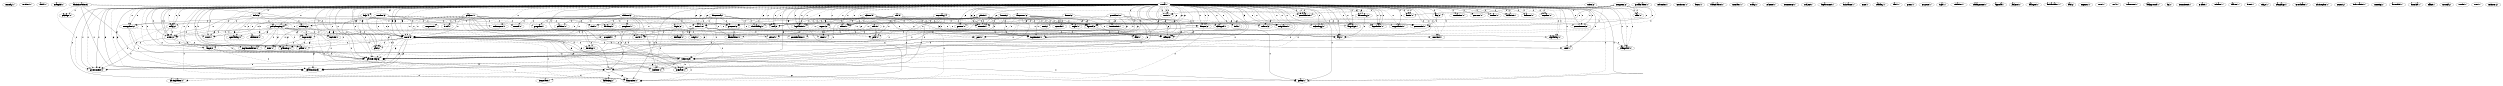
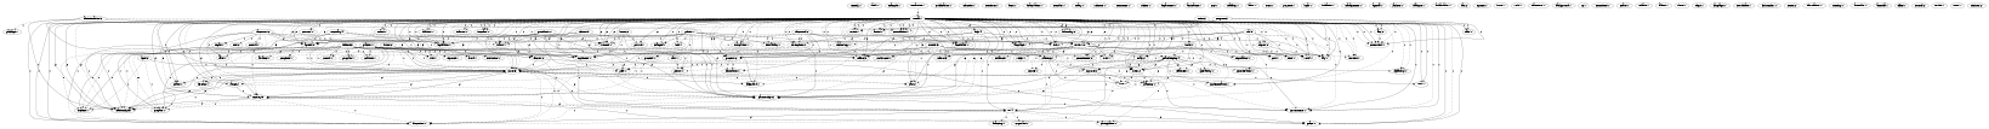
  digraph {
    edge [arrowhead=tee style=dashed]
    n1 [label="remedy(1)"]
-   n2 [label="revision(1)"]
    n3 [label="vanik(1)"]
    n4 [label="example(1)"]
    n5 [label="number(3)"]
    n6 [label="underscore(1)"]
    n7 [label="reform(3)"]
    n8 [label="process(6)"]
    n9 [label="move(5)"]
    n10 [label="commitment(2)"]
    n11 [label="today(2)"]
    n12 [label="order(2)"]
    n13 [label="partnership(6)"]
    n14 [label="government(1)"]
    n15 [label="implement(1)"]
    n16 [label="elimination(1)"]
    n17 [label="period(1)"]
    n18 [label="year(1)"]
    n19 [label="develop(1)"]
    n20 [label="un(4)"]
    n21 [label="implementation(1)"]
    n22 [label="need(1)"]
    n23 [label="range(2)"]
    n24 [label="phase(1)"]
    n25 [label="security(9)"]
    n26 [label="safeguard(1)"]
    n27 [label="discussion(1)"]
    n28 [label="past(2)"]
    n29 [label="relationship(5)"]
    n30 [label="planning(1)"]
    n31 [label="inter(1)"]
    n32 [label="participation(1)"]
    n33 [label="peace(1)"]
    n34 [label="cooperate(1)"]
    n35 [label="financing(1)"]
    n36 [label="prepare(1)"]
    n37 [label="incident(1)"]
    n38 [label="future(2)"]
    n39 [label="institution(1)"]
    n40 [label="visit(1)"]
    n41 [label="proliferation(1)"]
    n42 [label="grachev(1)"]
    n43 [label="peacekeeping(4)"]
    n44 [label="response(1)"]
    n45 [label="avoid(1)"]
    n46 [label="program(1)"]
    n47 [label="training(2)"]
    n48 [label="collision(1)"]
    n49 [label="month(1)"]
    n50 [label="discuss(2)"]
    n51 [label="consideration(1)"]
    n52 [label="capability(1)"]
    n53 [label="improve(3)"]
    n54 [label="operability(1)"]
    n55 [label="readiness(1)"]
    n56 [label="include(1)"]
    n57 [label="reduction(1)"]
    n58 [label="continues(1)"]
    n59 [label="russia(1)"]
    n60 [label="pursue(1)"]
    n61 [label="looks(2)"]
    n62 [label="help(4)"]
    n63 [label="take(1)"]
    n64 [label="changed(1)"]
    n65 [label="look(1)"]
    n66 [label="fact(2)"]
    n67 [label="reexamine(1)"]
    n68 [label="convene(1)"]
    n69 [label="adversary(2)"]
    n70 [label="negotiation(1)"]
    n71 [label="means(1)"]
    n72 [label="strengthen(2)"]
    n73 [label="addition(1)"]
    n74 [label="technology(1)"]
    n75 [label="emigration(1)"]
    n76 [label="export(2)"]
    n77 [label="post(1)"]
    n78 [label="believes(1)"]
    n79 [label="increase(1)"]
    n80 [label="end(2)"]
    n81 [label="accelerate(1)"]
    n82 [label="review(10)"]
    n83 [label="revise(1)"]
    n84 [label="legislation(1)"]
    n85 [label="assist(1)"]
    n86 [label="world(1)"]
    n87 [label="communist(1)"]
    n88 [label="status(1)"]
    n89 [label="summit(1)"]
    n90 [label="trust(1)"]
    n91 [label="ally(1)"]
    n92 [label="reorient(1)"]
    n93 [label="reflect(3)"]
    n94 [label="agreed(2)"]
    n95 [label="language(1)"]
    n96 [label="consultation(1)"]
    n97 [label="proceed(1)"]
    n98 [label="time(1)"]
    n99 [label="enhance(1)"]
    n100 [label="weigh(1)"]
    n101 [label="date(1)"]
    n102 [label="house(2)"]
    n103 [label="discussed(2)"]
    n104 [label="desirability(1)"]
    n105 [label="focus(1)"]
    n106 [label="congress(2)"]
    n107 [label="deactivation(1)"]
    n108 [label="yeltsin(1)"]
    n109 [label="consider(1)"]
    n110 [label="treaty(1)"]
    n111 [label="defense(3)"]
    n112 [label="advance(1)"]
    n113 [label="complete(1)"]
    n114 [label="welcome(1)"]
    n115 [label="commence(1)"]
    n116 [label="subject(1)"]
    n117 [label="department(1)"]
    n118 [label="assistance(1)"]
    n119 [label="csce(1)"]
    n120 [label="stability(1)"]
    n121 [label="start(1)"]
    n122 [label="basis(1)"]
    n123 [label="press(1)"]
    n124 [label="purpose(1)"]
    n125 [label="lugar(1)"]
    n126 [label="war(5)"]
    n127 [label="initiation(1)"]
    n128 [label="management(1)"]
    n129 [label="agenda(1)"]
    n130 [label="jackson(1)"]
    n131 [label="dialogue(1)"]
    n132 [label="clinton(5)"]
    n133 [label="ambassador(1)"]
    n134 [label="ban(2)"]
    n135 [label="expects(1)"]
    n136 [label="issue(1)"]
    n137 [label="work(1)"]
    n138 [label="statement(1)"]
    n139 [label="background(1)"]
    n140 [label="hq(1)"]
    n141 [label="committee(1)"]
    n142 [label="union(2)"]
    n143 [label="create(1)"]
    n144 [label="vancouver(6)"]
    n145 [label="test(2)"]
    n146 [label="consult(1)"]
    n147 [label="began(1)"]
    n148 [label="release(1)"]
    n149 [label="talbott(1)"]
    n150 [label="sheet(1)"]
    n151 [label="tokyo(1)"]
    n152 [label="campaign(1)"]
    n153 [label="coordinate(1)"]
    n154 [label="aspin(2)"]
    n155 [label="christopher(1)"]
    n156 [label="cocom(2)"]
    n157 [label="information(1)"]
    n158 [label="meeting(1)"]
    n159 [label="assemble(1)"]
    n160 [label="president(11)"]
    n161 [label="america(1)"]
    n162 [label="secretary(4)"]
    n163 [label="administration(6)"]
    n164 [label="package(1)"]
    n165 [label="office(1)"]
    n166 [label="council(2)"]
    n167 [label="strobe(1)"]
    n168 [label="nunn(1)"]
    n169 [label="minister(2)"]
    n5 -> n6 [label=1 style=solid]
    n5 -> n7 [label=1]
    n5 -> n8 [label=1]
    n5 -> n9 [arrowhead=box label=1]
    n5 -> n9 [arrowhead=box label=1 style=solid]
    n5 -> n10 [arrowhead=vee label=1]
    n5 -> n11 [arrowhead=vee label=1]
    n5 -> n12 [arrowhead=box label=1]
    n5 -> n13 [arrowhead=vee label=2]
    n5 -> n14 [label=1 style=solid]
    n5 -> n15 [label=1 style=solid]
    n8 -> n16 [label=1]
    n8 -> n17 [label=1]
    n8 -> n18 [arrowhead=box label=1]
    n9 -> n13 [arrowhead=vee label=2]
    n9 -> n19 [label=1]
    n9 -> n20 [label=1]
    n9 -> n21 [label=1]
    n9 -> n22 [arrowhead=box label=1 style=solid]
    n9 -> n23 [arrowhead=box label=2]
    n9 -> n24 [label=1 style=solid]
    n9 -> n25 [label=2 style=solid]
    n9 -> n26 [arrowhead=box label=1 style=solid]
    n9 -> n27 [label=1]
    n9 -> n28 [arrowhead=box label=1]
    n9 -> n28 [label=1]
    n9 -> n29 [arrowhead=vee label=2 style=solid]
    n9 -> n29 [arrowhead=box label=2 style=solid]
    n11 -> n12 [arrowhead=box label=1 style=solid]
    n11 -> n13 [arrowhead=vee label=1]
    n11 -> n14 [arrowhead=box label=1]
    n11 -> n25 [arrowhead=vee label=1 style=solid]
    n12 -> n13 [arrowhead=vee label=1]
    n12 -> n14 [arrowhead=box label=1 style=solid]
    n12 -> n30 [arrowhead=box label=1]
    n12 -> n31 [label=1 style=solid]
    n13 -> n14 [arrowhead=box label=1 style=solid]
    n13 -> n27 [arrowhead=box label=1]
-   n20 -> n9 [arrowhead=vee label=2]
+   n97 -> n9 [arrowhead=vee label=2]
    n20 -> n27 [arrowhead=vee label=2 style=solid]
    n20 -> n32 [arrowhead=box label=1]
    n20 -> n33 [arrowhead=box label=2 style=solid]
    n20 -> n34 [arrowhead=vee label=1]
    n20 -> n35 [arrowhead=vee label=1]
    n23 -> n13 [label=1]
    n23 -> n25 [arrowhead=vee label=1 style=solid]
    n23 -> n29 [arrowhead=box label=1]
    n25 -> n9 [label=2 style=solid]
    n25 -> n20 [arrowhead=box label=2]
    n25 -> n27 [label=1]
    n25 -> n29 [arrowhead=box label=4]
    n25 -> n33 [arrowhead=box label=1 style=solid]
    n25 -> n36 [arrowhead=vee label=1]
    n25 -> n37 [arrowhead=vee label=1 style=solid]
    n38 -> n39 [arrowhead=box label=1 style=solid]
    n38 -> n40 [arrowhead=vee label=1 style=solid]
    n42 -> n9 [label=1]
    n42 -> n9 [arrowhead=vee label=1 style=solid]
    n42 -> n9 [arrowhead=vee label=1]
    n42 -> n19 [arrowhead=box label=1]
    n42 -> n20 [arrowhead=vee label=1 style=solid]
    n42 -> n36 [arrowhead=vee label=1 style=solid]
    n42 -> n36 [arrowhead=box label=1 style=solid]
    n42 -> n37 [arrowhead=vee label=1]
    n42 -> n37 [label=1 style=solid]
    n42 -> n40 [arrowhead=box label=1 style=solid]
    n42 -> n43 [arrowhead=box label=1]
    n42 -> n44 [arrowhead=box label=1]
    n42 -> n45 [arrowhead=box label=1 style=solid]
    n42 -> n46 [label=1]
    n42 -> n47 [arrowhead=vee label=1]
    n42 -> n48 [arrowhead=vee label=1]
    n42 -> n49 [arrowhead=box label=1]
    n42 -> n50 [arrowhead=box label=1 style=solid]
    n43 -> n9 [label=1]
    n43 -> n9 [label=1]
    n43 -> n12 [arrowhead=box label=2 style=solid]
    n43 -> n20 [arrowhead=vee label=1 style=solid]
    n43 -> n21 [arrowhead=vee label=1 style=solid]
    n43 -> n24 [label=1]
    n43 -> n27 [label=1]
    n43 -> n30 [arrowhead=vee label=2]
    n43 -> n31 [arrowhead=box label=2]
    n43 -> n32 [label=1]
    n43 -> n51 [label=1]
    n43 -> n52 [arrowhead=vee label=1 style=solid]
    n43 -> n53 [arrowhead=box label=2]
    n43 -> n54 [label=2]
    n43 -> n55 [label=2 style=solid]
    n47 -> n12 [arrowhead=box label=1]
    n47 -> n20 [arrowhead=box label=1]
    n47 -> n30 [arrowhead=box label=1]
    n47 -> n31 [arrowhead=vee label=1 style=solid]
    n47 -> n53 [arrowhead=box label=1]
    n47 -> n56 [arrowhead=box label=1]
    n50 -> n9 [arrowhead=vee label=1 style=solid]
    n50 -> n27 [arrowhead=box label=1]
    n50 -> n33 [arrowhead=box label=1 style=solid]
    n53 -> n29 [arrowhead=box label=2]
    n53 -> n30 [arrowhead=box label=1 style=solid]
    n53 -> n31 [arrowhead=vee label=1 style=solid]
    n59 -> n6 [arrowhead=box label=1]
    n59 -> n7 [arrowhead=vee label=3 style=solid]
    n59 -> n8 [arrowhead=box label=2]
    n59 -> n8 [arrowhead=box label=2]
    n59 -> n9 [label=3 style=solid]
    n59 -> n9 [arrowhead=vee label=3 style=solid]
    n59 -> n9 [arrowhead=vee label=3]
    n59 -> n9 [arrowhead=vee label=3]
    n59 -> n9 [arrowhead=box label=3]
    n59 -> n10 [label=1 style=solid]
    n59 -> n10 [arrowhead=box label=1]
    n59 -> n10 [arrowhead=vee label=1 style=solid]
    n59 -> n11 [arrowhead=box label=1]
    n59 -> n11 [arrowhead=box label=1]
    n59 -> n11 [arrowhead=vee label=1 style=solid]
    n59 -> n12 [arrowhead=box label=1 style=solid]
    n59 -> n12 [arrowhead=vee label=1 style=solid]
    n59 -> n12 [arrowhead=box label=1 style=solid]
    n59 -> n13 [arrowhead=box label=6]
    n59 -> n13 [arrowhead=box label=6 style=solid]
    n59 -> n13 [arrowhead=vee label=6]
    n59 -> n14 [arrowhead=box label=1 style=solid]
    n59 -> n14 [arrowhead=vee label=1 style=solid]
    n59 -> n14 [arrowhead=vee label=1]
    n59 -> n15 [label=2 style=solid]
    n59 -> n15 [arrowhead=vee label=2 style=solid]
    n59 -> n15 [label=2 style=solid]
    n59 -> n20 [arrowhead=vee label=1]
    n59 -> n20 [arrowhead=vee label=1 style=solid]
    n59 -> n20 [label=1]
    n59 -> n21 [label=1 style=solid]
    n59 -> n21 [label=1]
    n59 -> n22 [arrowhead=vee label=1 style=solid]
    n59 -> n22 [label=1 style=solid]
    n59 -> n23 [label=1]
    n59 -> n23 [arrowhead=vee label=1 style=solid]
    n59 -> n24 [arrowhead=vee label=1 style=solid]
    n59 -> n24 [arrowhead=box label=1 style=solid]
    n59 -> n25 [label=2]
    n59 -> n25 [arrowhead=vee label=2 style=solid]
    n59 -> n25 [label=2 style=solid]
    n59 -> n26 [label=1]
    n59 -> n26 [label=1 style=solid]
    n59 -> n26 [arrowhead=vee label=1]
    n59 -> n27 [label=1 style=solid]
    n59 -> n27 [label=1 style=solid]
    n59 -> n27 [arrowhead=vee label=1 style=solid]
    n59 -> n28 [label=1]
    n59 -> n28 [label=1 style=solid]
    n59 -> n28 [label=1 style=solid]
    n59 -> n29 [label=2 style=solid]
    n59 -> n29 [arrowhead=box label=2]
    n59 -> n29 [arrowhead=vee label=2 style=solid]
    n59 -> n33 [label=1 style=solid]
    n59 -> n33 [label=1]
    n59 -> n33 [arrowhead=vee label=1 style=solid]
    n59 -> n43 [arrowhead=vee label=1]
    n59 -> n50 [label=1]
    n59 -> n50 [arrowhead=vee label=1]
    n59 -> n50 [arrowhead=box label=1 style=solid]
    n59 -> n51 [arrowhead=box label=1]
    n59 -> n52 [arrowhead=box label=1]
    n59 -> n52 [label=1]
    n59 -> n60 [arrowhead=box label=2 style=solid]
    n59 -> n61 [arrowhead=box label=1 style=solid]
    n59 -> n62 [arrowhead=box label=2]
    n59 -> n63 [arrowhead=vee label=1 style=solid]
    n59 -> n64 [label=1 style=solid]
    n59 -> n65 [arrowhead=vee label=1 style=solid]
    n59 -> n66 [arrowhead=vee label=1 style=solid]
-   n59 -> n67 [arrowhead=vee label=1]
+   n67 -> n59 [arrowhead=vee label=1]
    n59 -> n68 [arrowhead=box label=1 style=solid]
    n59 -> n69 [label=2 style=solid]
    n59 -> n69 [label=2]
    n59 -> n70 [label=1 style=solid]
    n59 -> n70 [label=1]
    n59 -> n71 [arrowhead=vee label=1 style=solid]
    n59 -> n71 [label=1 style=solid]
    n59 -> n72 [arrowhead=vee label=1]
    n59 -> n72 [arrowhead=box label=1 style=solid]
    n59 -> n73 [label=1 style=solid]
    n59 -> n73 [label=1 style=solid]
    n59 -> n74 [label=1 style=solid]
    n59 -> n74 [arrowhead=vee label=1]
    n59 -> n75 [arrowhead=vee label=1]
    n59 -> n75 [label=1 style=solid]
    n59 -> n76 [arrowhead=vee label=1]
    n59 -> n76 [arrowhead=vee label=1]
    n59 -> n77 [arrowhead=vee label=1 style=solid]
    n59 -> n77 [arrowhead=box label=1 style=solid]
    n59 -> n78 [arrowhead=vee label=1 style=solid]
    n59 -> n78 [label=1]
    n59 -> n79 [arrowhead=box label=1]
    n59 -> n79 [arrowhead=box label=1]
    n59 -> n79 [label=1]
    n59 -> n80 [label=1]
    n59 -> n80 [arrowhead=box label=1]
    n59 -> n80 [arrowhead=box label=1 style=solid]
    n59 -> n81 [arrowhead=box label=1 style=solid]
    n59 -> n81 [arrowhead=box label=1 style=solid]
    n59 -> n81 [label=1 style=solid]
    n59 -> n82 [arrowhead=box label=2]
    n59 -> n82 [label=2]
    n59 -> n82 [label=2]
    n59 -> n83 [arrowhead=box label=1 style=solid]
    n59 -> n83 [label=1 style=solid]
    n59 -> n83 [label=1 style=solid]
    n59 -> n84 [arrowhead=vee label=1 style=solid]
    n59 -> n84 [arrowhead=vee label=1 style=solid]
    n59 -> n84 [arrowhead=box label=1 style=solid]
    n59 -> n85 [label=1 style=solid]
    n59 -> n85 [arrowhead=box label=1]
    n59 -> n85 [arrowhead=box label=1]
    n59 -> n86 [label=1 style=solid]
    n59 -> n86 [arrowhead=box label=1]
    n59 -> n86 [arrowhead=vee label=1]
    n59 -> n87 [arrowhead=box label=1]
    n59 -> n87 [arrowhead=vee label=1 style=solid]
    n59 -> n87 [arrowhead=box label=1 style=solid]
    n59 -> n88 [arrowhead=box label=1]
    n59 -> n88 [arrowhead=vee label=1]
    n59 -> n88 [label=1 style=solid]
    n59 -> n89 [label=2 style=solid]
    n59 -> n89 [label=2 style=solid]
    n59 -> n89 [arrowhead=box label=2 style=solid]
    n59 -> n90 [label=1]
    n59 -> n90 [arrowhead=vee label=1 style=solid]
    n59 -> n90 [arrowhead=vee label=1]
    n59 -> n91 [arrowhead=box label=1 style=solid]
    n59 -> n91 [arrowhead=box label=1]
    n59 -> n91 [arrowhead=vee label=1 style=solid]
    n59 -> n92 [arrowhead=box label=1]
    n59 -> n92 [label=1]
    n59 -> n92 [label=1]
    n59 -> n93 [arrowhead=box label=2 style=solid]
    n59 -> n93 [label=2]
    n59 -> n93 [arrowhead=box label=2 style=solid]
    n59 -> n94 [arrowhead=box label=2 style=solid]
    n59 -> n94 [label=2]
    n59 -> n94 [arrowhead=vee label=2]
    n59 -> n95 [arrowhead=box label=1 style=solid]
    n59 -> n95 [label=1 style=solid]
    n59 -> n95 [arrowhead=box label=1]
    n59 -> n96 [arrowhead=box label=1]
    n59 -> n96 [arrowhead=box label=1]
    n59 -> n96 [arrowhead=box label=1 style=solid]
    n61 -> n12 [label=1 style=solid]
    n61 -> n30 [label=1]
    n61 -> n31 [label=1]
    n61 -> n43 [label=1]
    n61 -> n47 [arrowhead=vee label=1 style=solid]
    n61 -> n53 [arrowhead=vee label=1]
    n61 -> n54 [arrowhead=vee label=1]
    n61 -> n55 [arrowhead=vee label=1]
    n61 -> n56 [label=1]
    n61 -> n70 [label=1 style=solid]
    n62 -> n8 [arrowhead=vee label=1 style=solid]
    n62 -> n13 [label=1 style=solid]
    n62 -> n28 [arrowhead=vee label=1]
    n62 -> n72 [arrowhead=vee label=1 style=solid]
    n62 -> n81 [arrowhead=box label=1]
    n62 -> n82 [arrowhead=box label=1]
    n62 -> n90 [arrowhead=vee label=1 style=solid]
    n62 -> n97 [arrowhead=box label=1]
    n66 -> n87 [arrowhead=box label=1 style=solid]
    n69 -> n74 [arrowhead=vee label=1]
    n69 -> n91 [arrowhead=vee label=1 style=solid]
    n72 -> n13 [label=1 style=solid]
    n72 -> n25 [arrowhead=vee label=1]
    n72 -> n29 [label=1]
    n72 -> n90 [arrowhead=box label=1]
    n76 -> n77 [arrowhead=vee label=1]
    n76 -> n86 [arrowhead=box label=1]
    n76 -> n91 [label=1 style=solid]
    n76 -> n98 [arrowhead=box label=1 style=solid]
    n82 -> n13 [label=1]
    n82 -> n25 [arrowhead=box label=1]
    n82 -> n28 [arrowhead=vee label=2]
    n82 -> n86 [arrowhead=box label=1 style=solid]
    n82 -> n90 [label=1]
    n82 -> n91 [arrowhead=vee label=1 style=solid]
    n82 -> n92 [arrowhead=vee label=1]
    n82 -> n93 [arrowhead=box label=1]
    n82 -> n97 [arrowhead=vee label=1]
    n82 -> n98 [arrowhead=vee label=1 style=solid]
    n82 -> n99 [label=1 style=solid]
    n82 -> n100 [arrowhead=vee label=2 style=solid]
    n94 -> n15 [arrowhead=vee label=1]
    n94 -> n101 [arrowhead=vee label=1 style=solid]
    n102 -> n13 [arrowhead=box label=1 style=solid]
    n102 -> n15 [arrowhead=box label=1 style=solid]
    n102 -> n60 [label=1 style=solid]
    n102 -> n89 [arrowhead=vee label=1 style=solid]
    n102 -> n94 [label=1 style=solid]
    n103 -> n8 [arrowhead=box label=1 style=solid]
    n103 -> n16 [arrowhead=box label=1 style=solid]
    n103 -> n25 [label=1]
    n103 -> n29 [arrowhead=vee label=1]
    n103 -> n53 [label=1]
    n103 -> n72 [arrowhead=vee label=1 style=solid]
    n103 -> n80 [arrowhead=box label=1 style=solid]
    n103 -> n82 [label=1]
    n103 -> n93 [label=1 style=solid]
    n103 -> n104 [arrowhead=vee label=1]
    n106 -> n7 [arrowhead=box label=1]
    n106 -> n8 [arrowhead=box label=1 style=solid]
    n106 -> n63 [arrowhead=vee label=1]
    n106 -> n66 [arrowhead=vee label=1]
    n106 -> n83 [arrowhead=box label=1]
    n106 -> n85 [label=1 style=solid]
    n106 -> n87 [arrowhead=box label=1 style=solid]
    n106 -> n93 [arrowhead=vee label=1]
    n106 -> n96 [label=1]
    n108 -> n13 [arrowhead=vee label=1 style=solid]
    n108 -> n15 [arrowhead=vee label=1 style=solid]
    n108 -> n64 [arrowhead=box label=1 style=solid]
    n108 -> n65 [label=1]
-   n108 -> n75 [arrowhead=box label=1 style=solid]
+   n108 -> n75 [arrowhead=box label=1]
    n108 -> n80 [label=1 style=solid]
    n108 -> n82 [arrowhead=vee label=1]
    n108 -> n84 [label=1 style=solid]
    n108 -> n88 [label=1 style=solid]
    n108 -> n89 [arrowhead=vee label=1]
    n108 -> n93 [label=1]
    n108 -> n94 [arrowhead=box label=1]
    n108 -> n104 [arrowhead=vee label=1 style=solid]
    n111 -> n8 [arrowhead=vee label=1]
    n111 -> n9 [label=1 style=solid]
    n111 -> n9 [arrowhead=vee label=1]
    n111 -> n17 [arrowhead=vee label=1 style=solid]
    n111 -> n18 [arrowhead=box label=1]
    n111 -> n19 [arrowhead=vee label=1]
    n111 -> n20 [label=1 style=solid]
    n111 -> n36 [label=1]
    n111 -> n37 [label=1 style=solid]
    n111 -> n40 [label=1 style=solid]
    n111 -> n46 [arrowhead=vee label=1 style=solid]
    n111 -> n47 [arrowhead=vee label=1 style=solid]
    n111 -> n48 [arrowhead=vee label=1 style=solid]
    n111 -> n49 [arrowhead=vee label=1 style=solid]
    n111 -> n50 [label=1]
    n111 -> n112 [label=1]
    n111 -> n113 [arrowhead=box label=1]
    n121 -> n16 [arrowhead=vee label=1]
    n121 -> n17 [label=1 style=solid]
    n121 -> n18 [label=1]
    n126 -> n76 [arrowhead=box label=1]
    n126 -> n77 [arrowhead=vee label=1]
    n126 -> n80 [label=3 style=solid]
    n126 -> n82 [arrowhead=box label=3 style=solid]
    n126 -> n86 [arrowhead=box label=1 style=solid]
    n126 -> n91 [arrowhead=vee label=1]
    n126 -> n92 [label=1]
    n126 -> n93 [arrowhead=vee label=3 style=solid]
    n126 -> n95 [label=1 style=solid]
    n126 -> n98 [arrowhead=vee label=1 style=solid]
    n132 -> n9 [arrowhead=box label=1]
    n132 -> n13 [label=1 style=solid]
    n132 -> n15 [label=1 style=solid]
    n132 -> n17 [arrowhead=box label=1]
    n132 -> n18 [arrowhead=vee label=1]
    n132 -> n80 [label=1 style=solid]
    n132 -> n82 [label=1]
    n132 -> n84 [arrowhead=vee label=1]
    n132 -> n88 [label=1 style=solid]
    n132 -> n89 [label=1]
    n132 -> n93 [arrowhead=box label=1]
    n132 -> n94 [arrowhead=box label=1 style=solid]
    n142 -> n83 [arrowhead=vee label=1]
    n142 -> n87 [arrowhead=box label=1]
    n142 -> n93 [label=1]
    n144 -> n9 [arrowhead=vee label=1]
    n144 -> n13 [arrowhead=box label=1]
    n144 -> n15 [arrowhead=vee label=1 style=solid]
    n144 -> n25 [arrowhead=box label=1]
    n144 -> n29 [arrowhead=box label=1 style=solid]
    n144 -> n84 [arrowhead=vee label=1 style=solid]
    n144 -> n88 [label=1]
    n144 -> n89 [arrowhead=vee label=1]
    n144 -> n94 [label=2 style=solid]
    n144 -> n101 [arrowhead=box label=1 style=solid]
    n144 -> n145 [label=1 style=solid]
    n144 -> n146 [label=1 style=solid]
    n144 -> n147 [arrowhead=box label=1 style=solid]
    n154 -> n9 [arrowhead=vee label=1 style=solid]
    n154 -> n36 [label=1]
    n154 -> n37 [arrowhead=vee label=1]
    n160 -> n9 [arrowhead=vee label=2 style=solid]
    n160 -> n13 [arrowhead=vee label=2 style=solid]
    n160 -> n15 [label=2]
    n160 -> n18 [arrowhead=vee label=1]
    n160 -> n29 [arrowhead=vee label=1 style=solid]
    n160 -> n88 [label=2 style=solid]
    n160 -> n89 [arrowhead=box label=2]
    n160 -> n93 [label=2 style=solid]
    n160 -> n94 [arrowhead=vee label=2 style=solid]
    n162 -> n9 [arrowhead=box label=2]
    n162 -> n13 [arrowhead=box label=1]
    n162 -> n15 [arrowhead=vee label=1 style=solid]
    n162 -> n27 [arrowhead=vee label=1]
    n162 -> n36 [arrowhead=vee label=1 style=solid]
    n162 -> n37 [label=1 style=solid]
    n162 -> n89 [arrowhead=box label=1]
    n162 -> n94 [label=1]
    n163 -> n9 [label=1 style=solid]
    n163 -> n13 [label=2 style=solid]
    n163 -> n14 [arrowhead=box label=1]
    n163 -> n29 [arrowhead=vee label=1 style=solid]
    n163 -> n96 [arrowhead=box label=1]
    n163 -> n164 [label=1]
  }
